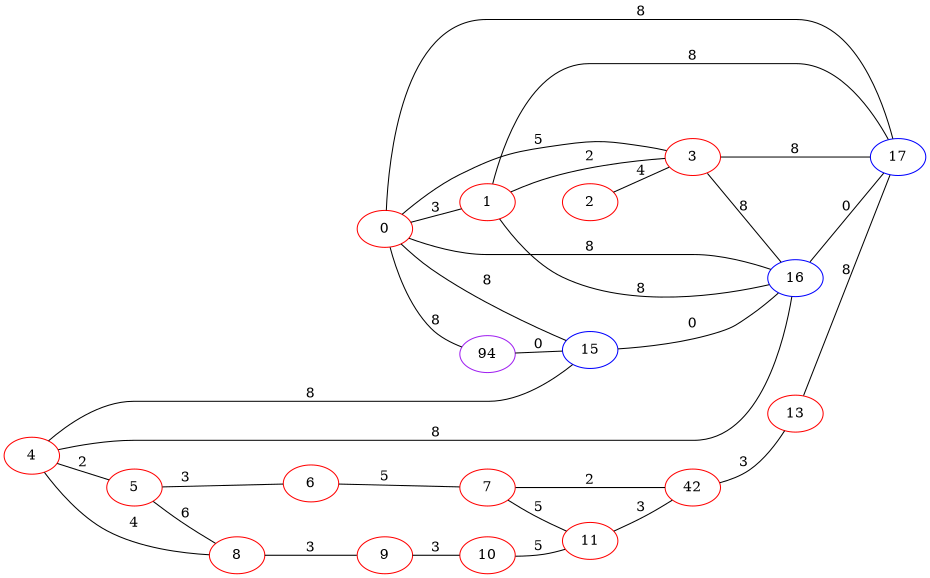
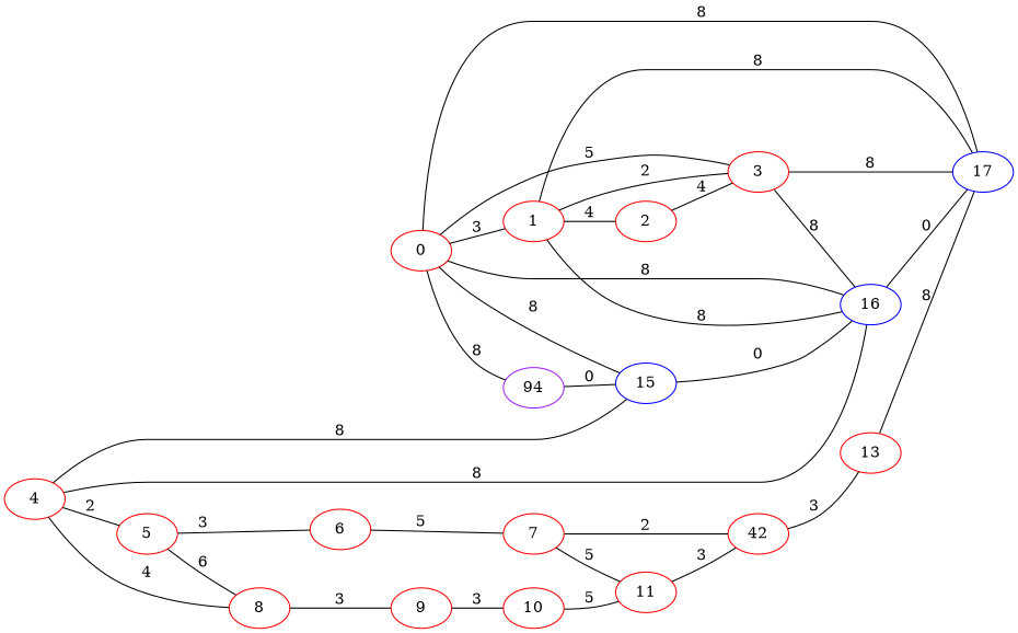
  graph {
    rankdir=LR
    node [color=red weight=1]
    0
    1
    3
    n4 [color=purple label=94 weight=4]
    15 [color=blue weight=3]
    16 [color=blue weight=3]
    17 [color=blue weight=3]
    2
    4
    5
    8
    6
    9
    7
    11
    n16 [label=42]
    13
    10
    0 -- 1 [label=3]
    0 -- 3 [label=5]
    0 -- n4 [label=8]
    0 -- 15 [label=8]
    0 -- 16 [label=8]
    0 -- 17 [label=8]
    1 -- 3 [label=2]
    1 -- 16 [label=8]
    1 -- 17 [label=8]
+   1 -- 2 [label=4]
    3 -- 16 [label=8]
    3 -- 17 [label=8]
    n4 -- 15 [label=0]
    15 -- 16 [label=0]
    16 -- 17 [label=0]
    2 -- 3 [label=4]
    4 -- 15 [label=8]
    4 -- 16 [label=8]
    4 -- 5 [label=2]
    4 -- 8 [label=4]
    5 -- 8 [label=6]
    5 -- 6 [label=3]
    8 -- 9 [label=3]
    6 -- 7 [label=5]
    9 -- 10 [label=3]
    7 -- 11 [label=5]
    7 -- n16 [label=2]
    11 -- n16 [label=3]
    n16 -- 13 [label=3]
    13 -- 17 [label=8]
    10 -- 11 [label=5]
  }
